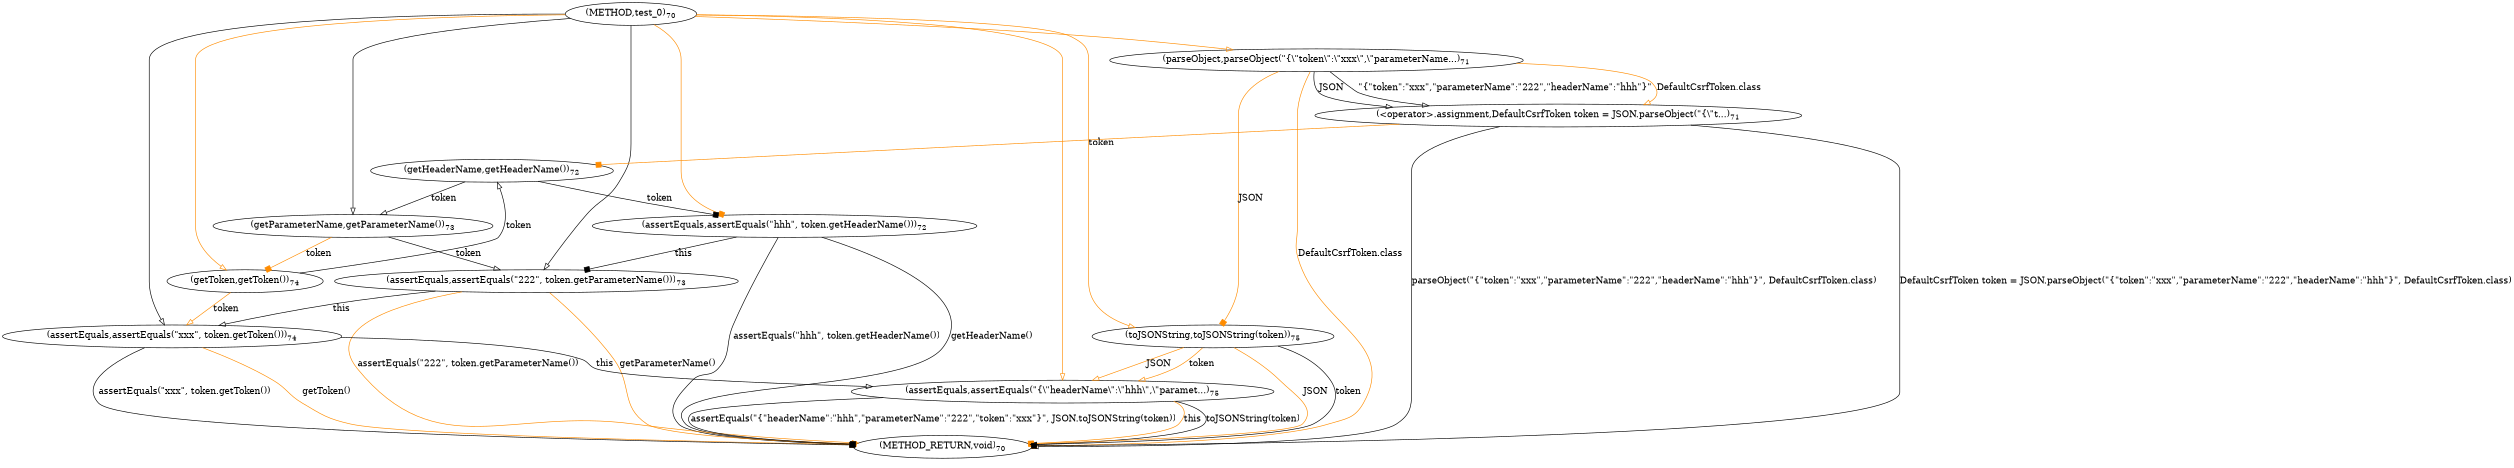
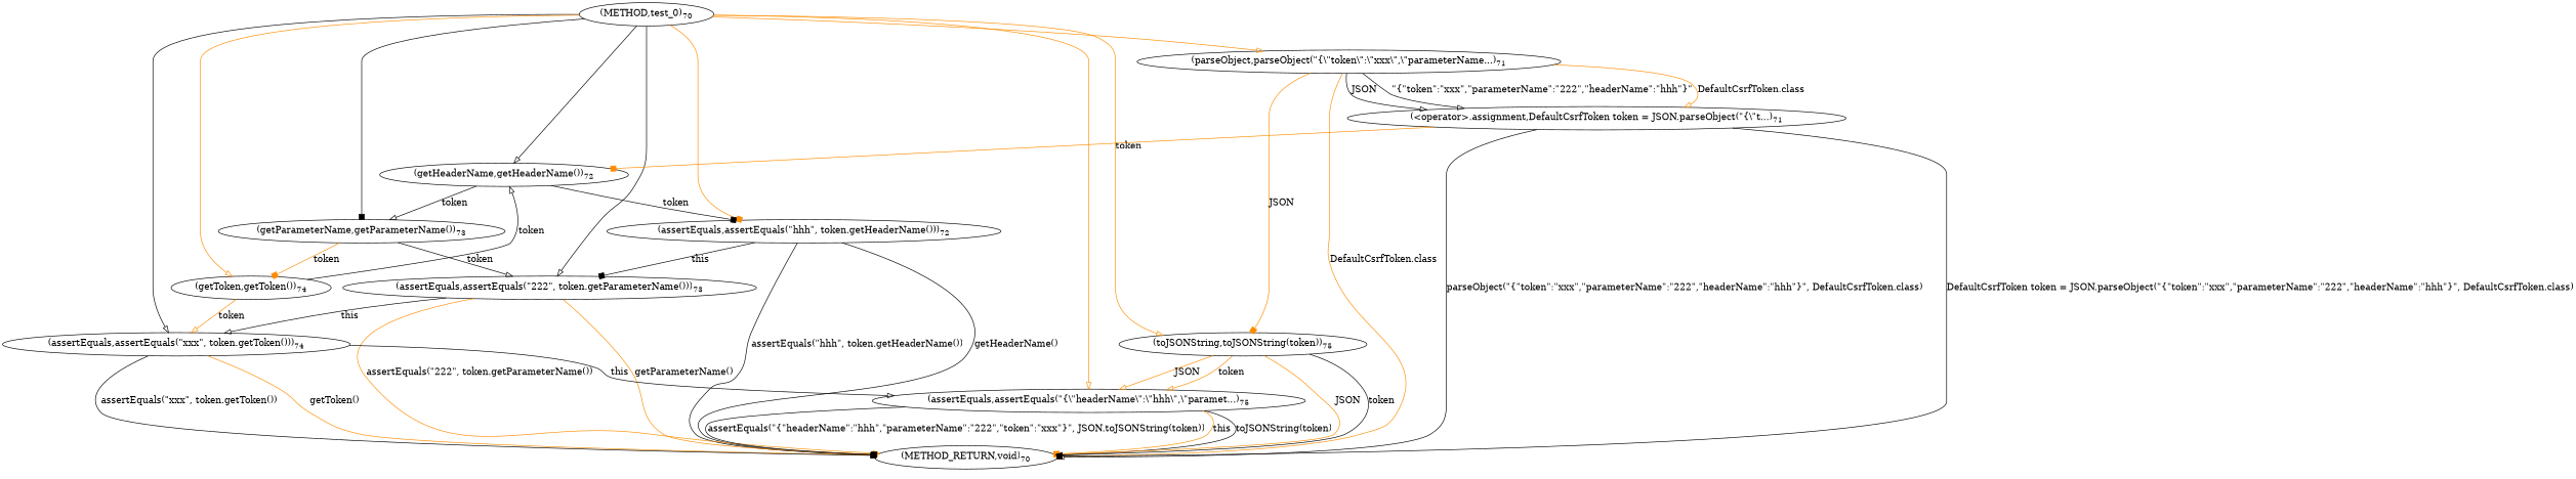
  digraph {
    fontname="DejaVu Serif"
    node [fontname="DejaVu Serif"]
    edge [arrowhead=onormal color=black fontname="DejaVu Serif"]
    n1 [label=<(METHOD,test_0)<SUB>70</SUB>>]
    n2 [label=<(assertEquals,assertEquals(&quot;hhh&quot;, token.getHeaderName()))<SUB>72</SUB>>]
    n3 [label=<(assertEquals,assertEquals(&quot;222&quot;, token.getParameterName()))<SUB>73</SUB>>]
    n4 [label=<(assertEquals,assertEquals(&quot;xxx&quot;, token.getToken()))<SUB>74</SUB>>]
    n5 [label=<(assertEquals,assertEquals(&quot;{\&quot;headerName\&quot;:\&quot;hhh\&quot;,\&quot;paramet...)<SUB>75</SUB>>]
    n6 [label=<(parseObject,parseObject(&quot;{\&quot;token\&quot;:\&quot;xxx\&quot;,\&quot;parameterName...)<SUB>71</SUB>>]
    n7 [label=<(getHeaderName,getHeaderName())<SUB>72</SUB>>]
    n8 [label=<(getParameterName,getParameterName())<SUB>73</SUB>>]
    n9 [label=<(getToken,getToken())<SUB>74</SUB>>]
    n10 [label=<(toJSONString,toJSONString(token))<SUB>75</SUB>>]
    n11 [label=<(METHOD_RETURN,void)<SUB>70</SUB>>]
    n12 [label=<(&lt;operator&gt;.assignment,DefaultCsrfToken token = JSON.parseObject(&quot;{\&quot;t...)<SUB>71</SUB>>]
    n1 -> n2 [arrowhead=box color=darkorange]
    n1 -> n3
    n1 -> n4
    n1 -> n5 [color=darkorange]
    n1 -> n6 [color=darkorange]
-   n1 -> n8
+   n1 -> n7
+   n1 -> n8 [arrowhead=box]
    n1 -> n9 [color=darkorange]
    n1 -> n10 [color=darkorange]
    n2 -> n3 [arrowhead=box label=this]
    n2 -> n11 [arrowhead=box label="getHeaderName()"]
    n2 -> n11 [arrowhead=box label="assertEquals(&quot;hhh&quot;, token.getHeaderName())"]
    n3 -> n4 [label=this]
    n3 -> n11 [arrowhead=box color=darkorange label="getParameterName()"]
    n3 -> n11 [color=darkorange label="assertEquals(&quot;222&quot;, token.getParameterName())"]
    n4 -> n5 [label=this]
    n4 -> n11 [arrowhead=box color=darkorange label="getToken()"]
    n4 -> n11 [arrowhead=box label="assertEquals(&quot;xxx&quot;, token.getToken())"]
    n5 -> n11 [arrowhead=box color=darkorange label=this]
    n5 -> n11 [label="toJSONString(token)"]
    n5 -> n11 [arrowhead=box label="assertEquals(&quot;{\&quot;headerName\&quot;:\&quot;hhh\&quot;,\&quot;parameterName\&quot;:\&quot;222\&quot;,\&quot;token\&quot;:\&quot;xxx\&quot;}&quot;, JSON.toJSONString(token))"]
    n6 -> n10 [arrowhead=box color=darkorange label=JSON]
    n6 -> n11 [arrowhead=box color=darkorange label="DefaultCsrfToken.class"]
    n6 -> n12 [label=JSON]
    n6 -> n12 [label="&quot;{\&quot;token\&quot;:\&quot;xxx\&quot;,\&quot;parameterName\&quot;:\&quot;222\&quot;,\&quot;headerName\&quot;:\&quot;hhh\&quot;}&quot;"]
    n6 -> n12 [color=darkorange label="DefaultCsrfToken.class"]
    n7 -> n2 [arrowhead=box label=token]
    n7 -> n8 [label=token]
    n8 -> n3 [label=token]
    n8 -> n9 [arrowhead=box color=darkorange label=token]
    n9 -> n4 [color=darkorange label=token]
    n9 -> n7 [label=token]
    n10 -> n5 [color=darkorange label=JSON]
    n10 -> n5 [color=darkorange label=token]
    n10 -> n11 [arrowhead=box color=darkorange label=JSON]
    n10 -> n11 [label=token]
    n12 -> n7 [arrowhead=box color=darkorange label=token]
    n12 -> n11 [label="parseObject(&quot;{\&quot;token\&quot;:\&quot;xxx\&quot;,\&quot;parameterName\&quot;:\&quot;222\&quot;,\&quot;headerName\&quot;:\&quot;hhh\&quot;}&quot;, DefaultCsrfToken.class)"]
    n12 -> n11 [arrowhead=box label="DefaultCsrfToken token = JSON.parseObject(&quot;{\&quot;token\&quot;:\&quot;xxx\&quot;,\&quot;parameterName\&quot;:\&quot;222\&quot;,\&quot;headerName\&quot;:\&quot;hhh\&quot;}&quot;, DefaultCsrfToken.class)"]
  }
